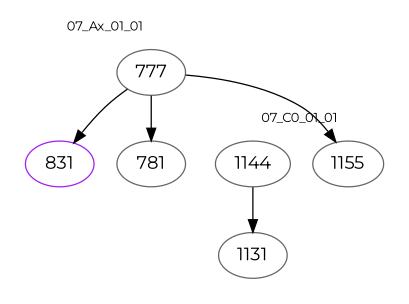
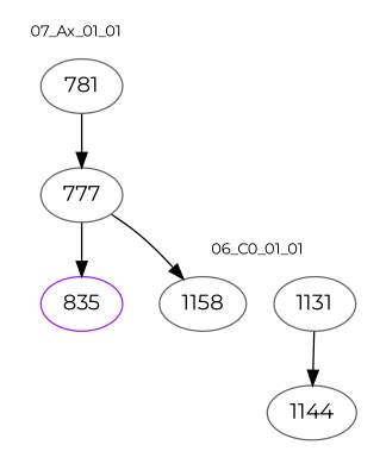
  digraph {
    fontname=Montserrat
    node [color=gray40 fontname=Montserrat]
    edge [color=black fontname=Montserrat]
    n1 [label=777]
-   n2 [color=purple label=831]
+   n2 [color=purple label=835]
    n3 [label=781]
    n4 [label=1131]
-   n5 [label=1155]
+   n5 [label=1158]
    n6 [label=1144]
    subgraph cluster_1 {
      color=white
      fontsize=10
      label="07_Ax_01_01"
      n1
      n2
      n3
    }
    subgraph cluster_2 {
      color=white
      fontsize=10
-     label="07_C0_01_01"
+     label="06_C0_01_01"
      n4
      n5
      n6
    }
    n1 -> n2
-   n1 -> n3
+   n3 -> n1
    n1 -> n5
-   n6 -> n4
+   n4 -> n6
  }
